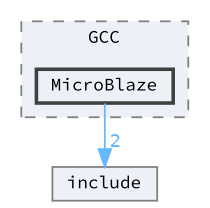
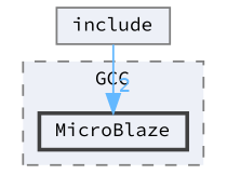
  digraph {
    compound=true
    fontname="Source Code Pro"
    node [fillcolor="#edf0f7" fontname="Source Code Pro" fontsize=10 shape=box]
    n1 [color=grey25 height=0.2 label=MicroBlaze style="filled,bold" width=0.4]
    n2 [color=grey50 height=0.2 label=include style=filled width=0.4]
    subgraph cluster_1 {
      bgcolor="#edf0f7"
      fontsize=10
      label=GCC
      pencolor=grey50
      style="filled,dashed"
      n1
    }
-   n1 -> n2 [color=steelblue1 fontcolor=steelblue1 fontname="Source Code Pro" fontsize=10 headlabel=2 labeldistance=1.5 labelfontname=Helvetica labelfontsize=10]
+   n2 -> n1 [color=steelblue1 fontcolor=steelblue1 fontname="Source Code Pro" fontsize=10 headlabel=2 labeldistance=1.5 labelfontname=Helvetica labelfontsize=10]
  }
